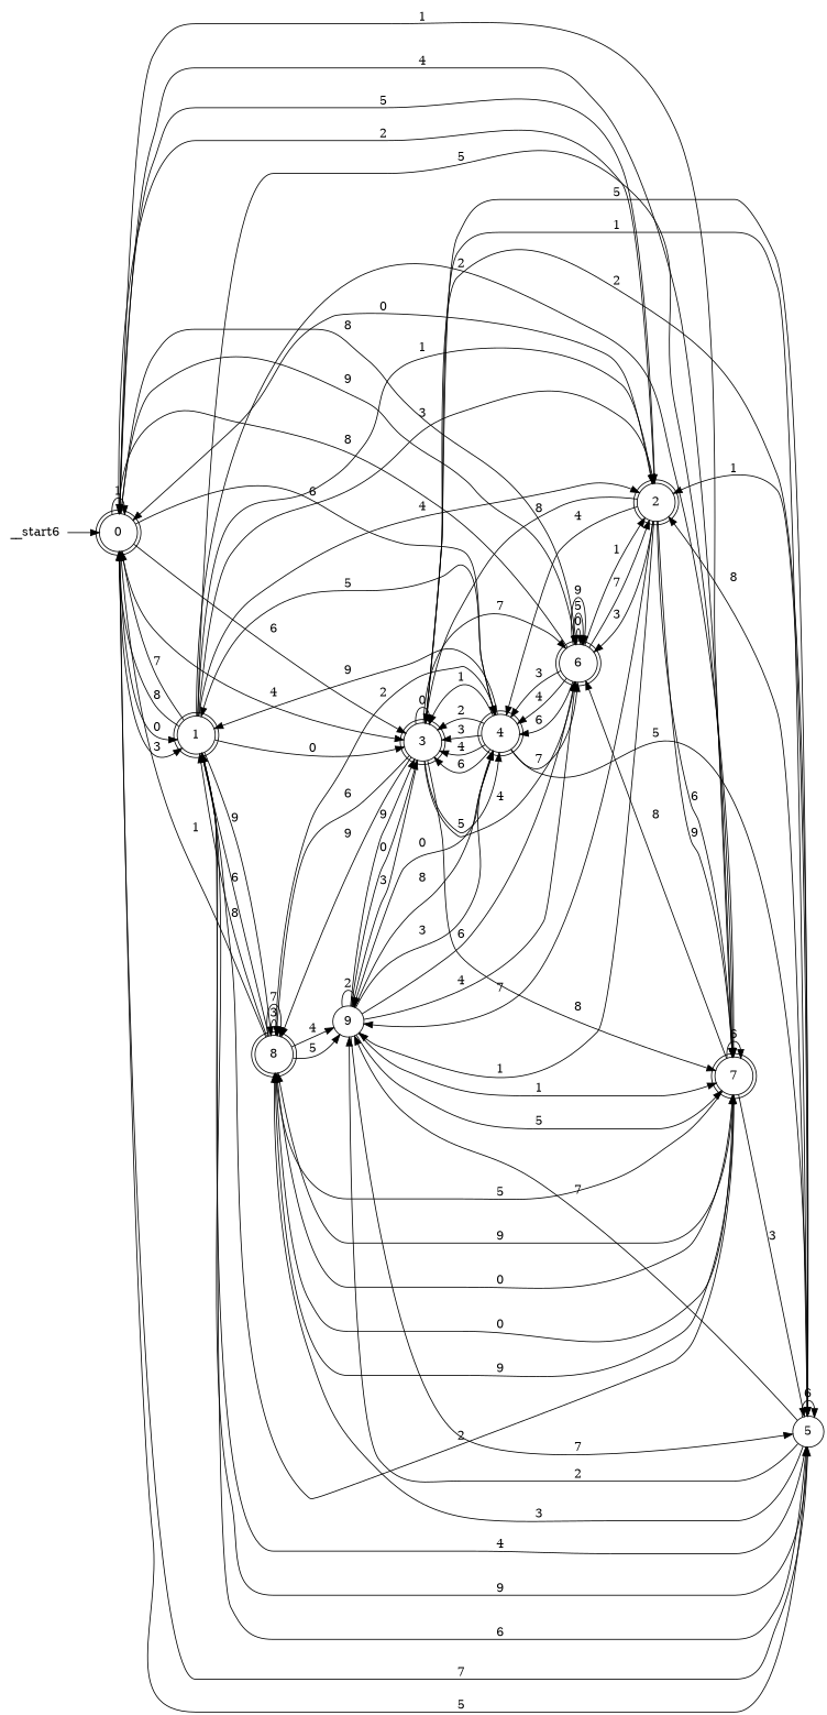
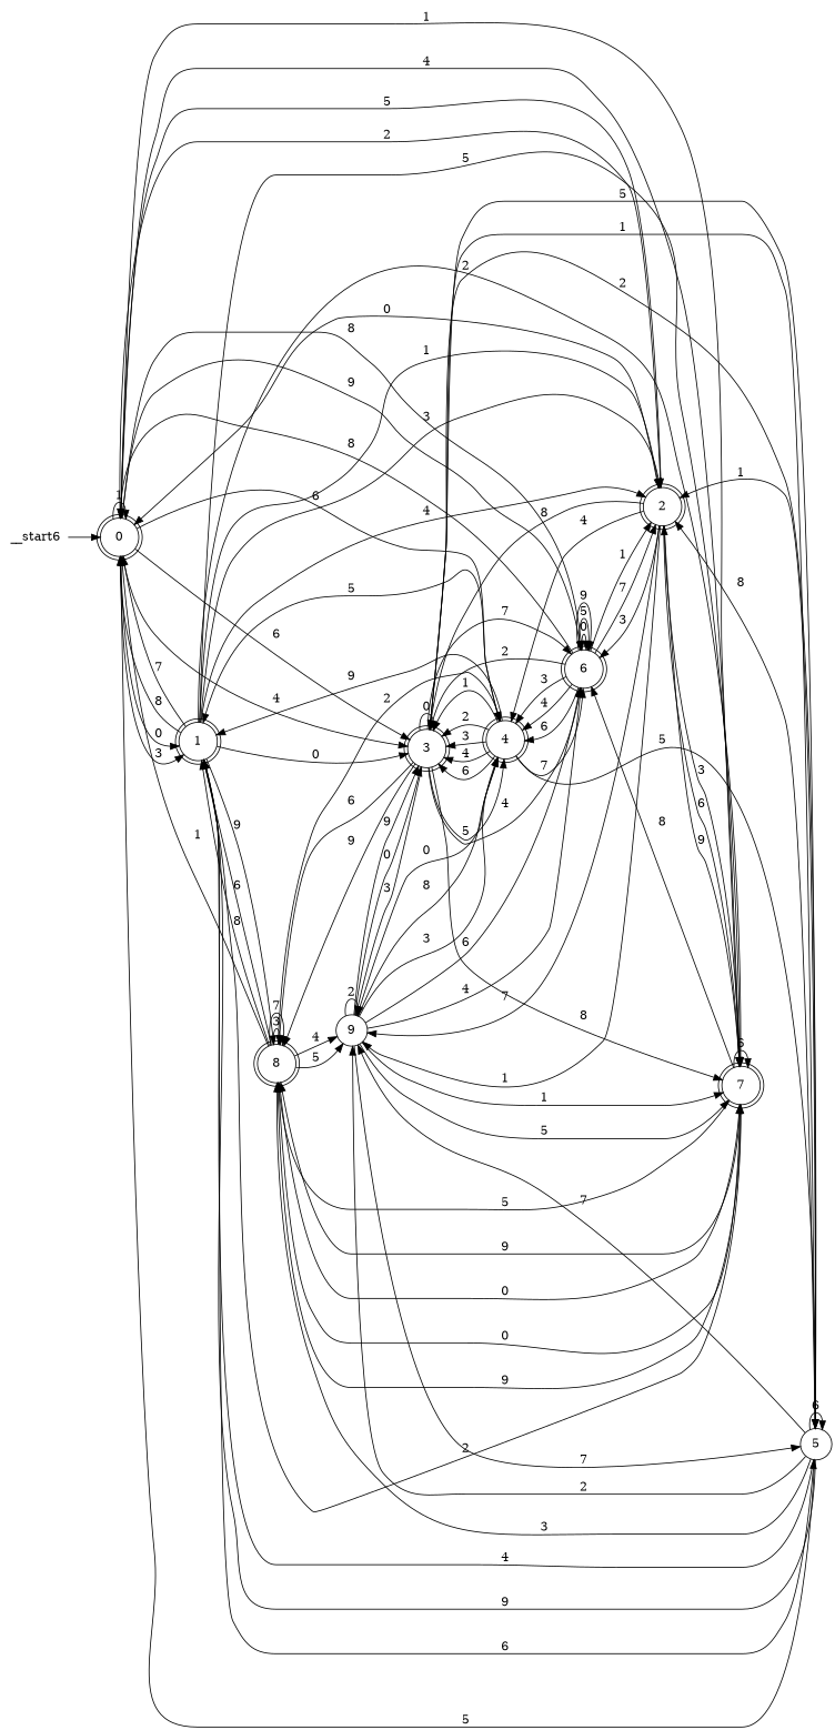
  digraph {
    rankdir=LR
    node [shape=doublecircle]
    n1 [label=0]
    n2 [label=1]
    n3 [label=2]
    n4 [label=3]
    n5 [label=4]
    n6 [label=5 shape=circle]
    n7 [label=6]
    n8 [label=7]
    n9 [label=8]
    n10 [label=9 shape=circle]
    n11 [height=0 label=__start6 shape=none width=0]
    n1 -> n1 [label=1]
    n1 -> n2 [label=0]
    n1 -> n2 [label=3]
    n1 -> n3 [label=2]
    n1 -> n4 [label=4]
    n1 -> n4 [label=6]
    n1 -> n5 [label=6]
-   n1 -> n6 [label=7]
    n1 -> n7 [label=8]
    n1 -> n7 [label=9]
    n2 -> n1 [label=7]
    n2 -> n1 [label=8]
    n2 -> n3 [label=1]
    n2 -> n3 [label=3]
    n2 -> n3 [label=4]
    n2 -> n4 [label=0]
    n2 -> n6 [label=6]
    n2 -> n8 [label=2]
    n2 -> n8 [label=5]
    n2 -> n9 [label=9]
    n3 -> n1 [label=0]
    n3 -> n1 [label=5]
    n3 -> n4 [label=8]
    n3 -> n5 [label=4]
    n3 -> n7 [label=3]
    n3 -> n8 [label=6]
    n3 -> n8 [label=9]
    n3 -> n10 [label=1]
    n3 -> n10 [label=7]
    n4 -> n4 [label=0]
    n4 -> n5 [label=5]
    n4 -> n6 [label=1]
    n4 -> n6 [label=2]
    n4 -> n7 [label=4]
    n4 -> n7 [label=7]
    n4 -> n8 [label=8]
    n4 -> n9 [label=6]
    n4 -> n9 [label=9]
    n4 -> n10 [label=3]
    n5 -> n2 [label=5]
    n5 -> n2 [label=9]
    n5 -> n4 [label=1]
    n5 -> n4 [label=2]
    n5 -> n4 [label=3]
    n5 -> n4 [label=4]
    n5 -> n4 [label=6]
    n5 -> n6 [label=5]
    n5 -> n7 [label=7]
    n5 -> n10 [label=0]
    n6 -> n1 [label=5]
    n6 -> n2 [label=4]
    n6 -> n2 [label=9]
    n6 -> n3 [label=1]
    n6 -> n3 [label=8]
    n6 -> n4 [label=5]
    n6 -> n6 [label=6]
    n6 -> n9 [label=3]
    n6 -> n10 [label=2]
    n6 -> n10 [label=7]
    n7 -> n1 [label=8]
    n7 -> n3 [label=1]
    n7 -> n3 [label=7]
+   n7 -> n4 [label=2]
    n7 -> n5 [label=3]
    n7 -> n5 [label=4]
    n7 -> n5 [label=6]
    n7 -> n7 [label=0]
    n7 -> n7 [label=5]
    n7 -> n7 [label=9]
    n8 -> n1 [label=1]
    n8 -> n1 [label=4]
    n8 -> n2 [label=2]
-   n8 -> n6 [label=3]
+   n8 -> n3 [label=3]
    n8 -> n7 [label=8]
    n8 -> n8 [label=6]
    n8 -> n9 [label=0]
    n8 -> n9 [label=5]
    n8 -> n9 [label=9]
    n9 -> n1 [label=1]
    n9 -> n2 [label=6]
    n9 -> n2 [label=8]
    n9 -> n5 [label=2]
    n9 -> n8 [label=0]
    n9 -> n8 [label=9]
    n9 -> n9 [label=3]
    n9 -> n9 [label=7]
    n9 -> n10 [label=4]
    n9 -> n10 [label=5]
    n10 -> n4 [label=0]
    n10 -> n4 [label=9]
    n10 -> n5 [label=3]
    n10 -> n5 [label=8]
    n10 -> n6 [label=7]
    n10 -> n7 [label=4]
    n10 -> n7 [label=6]
    n10 -> n8 [label=1]
    n10 -> n8 [label=5]
    n10 -> n10 [label=2]
    n11 -> n1
  }
